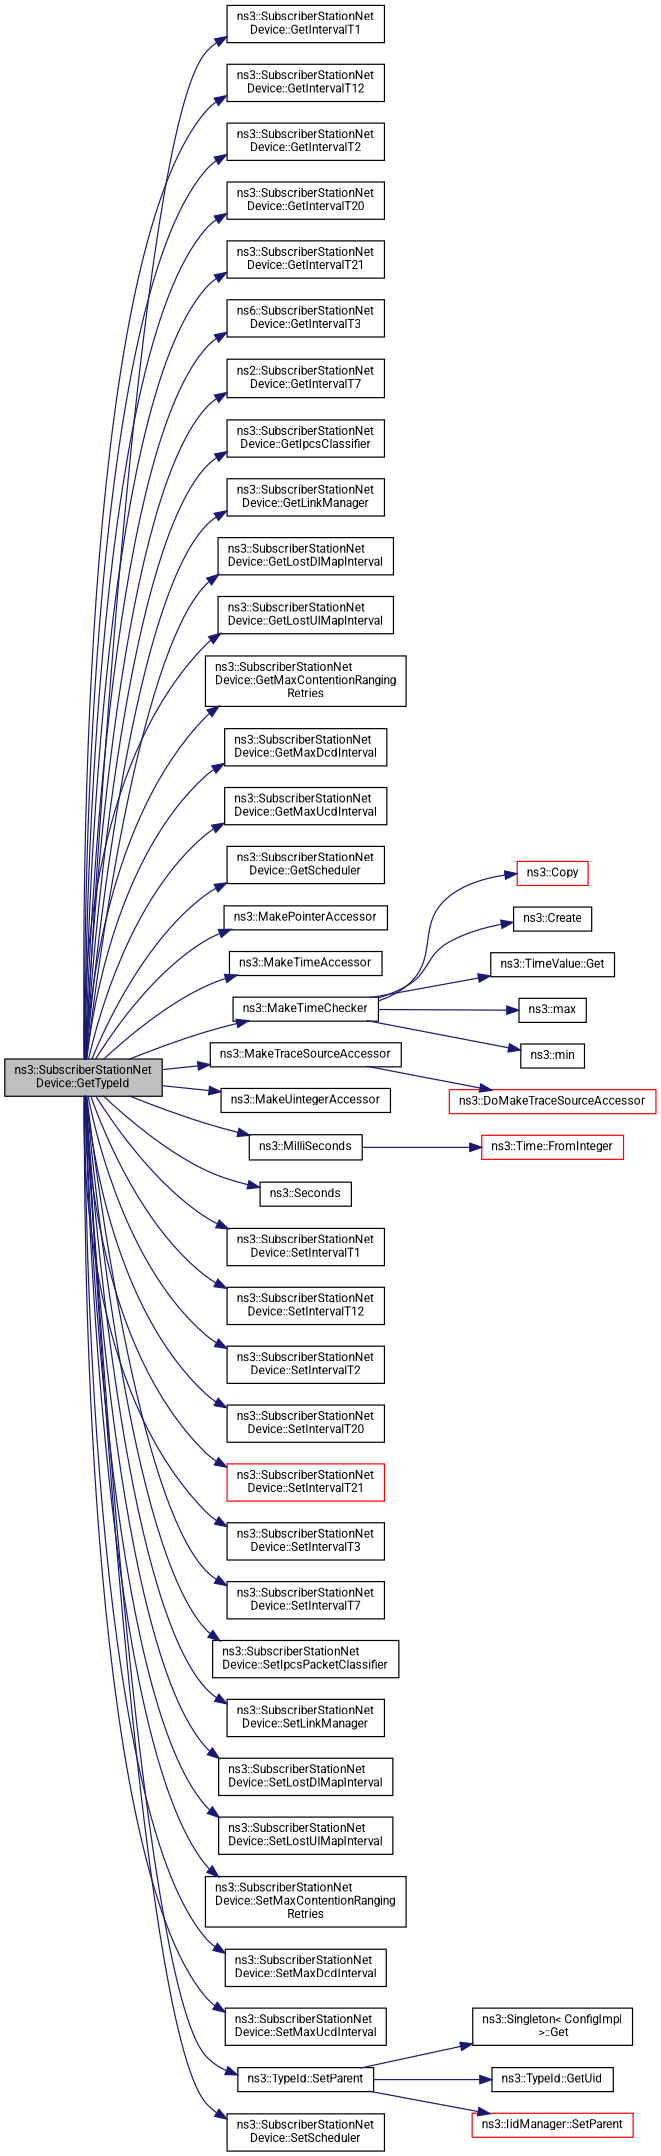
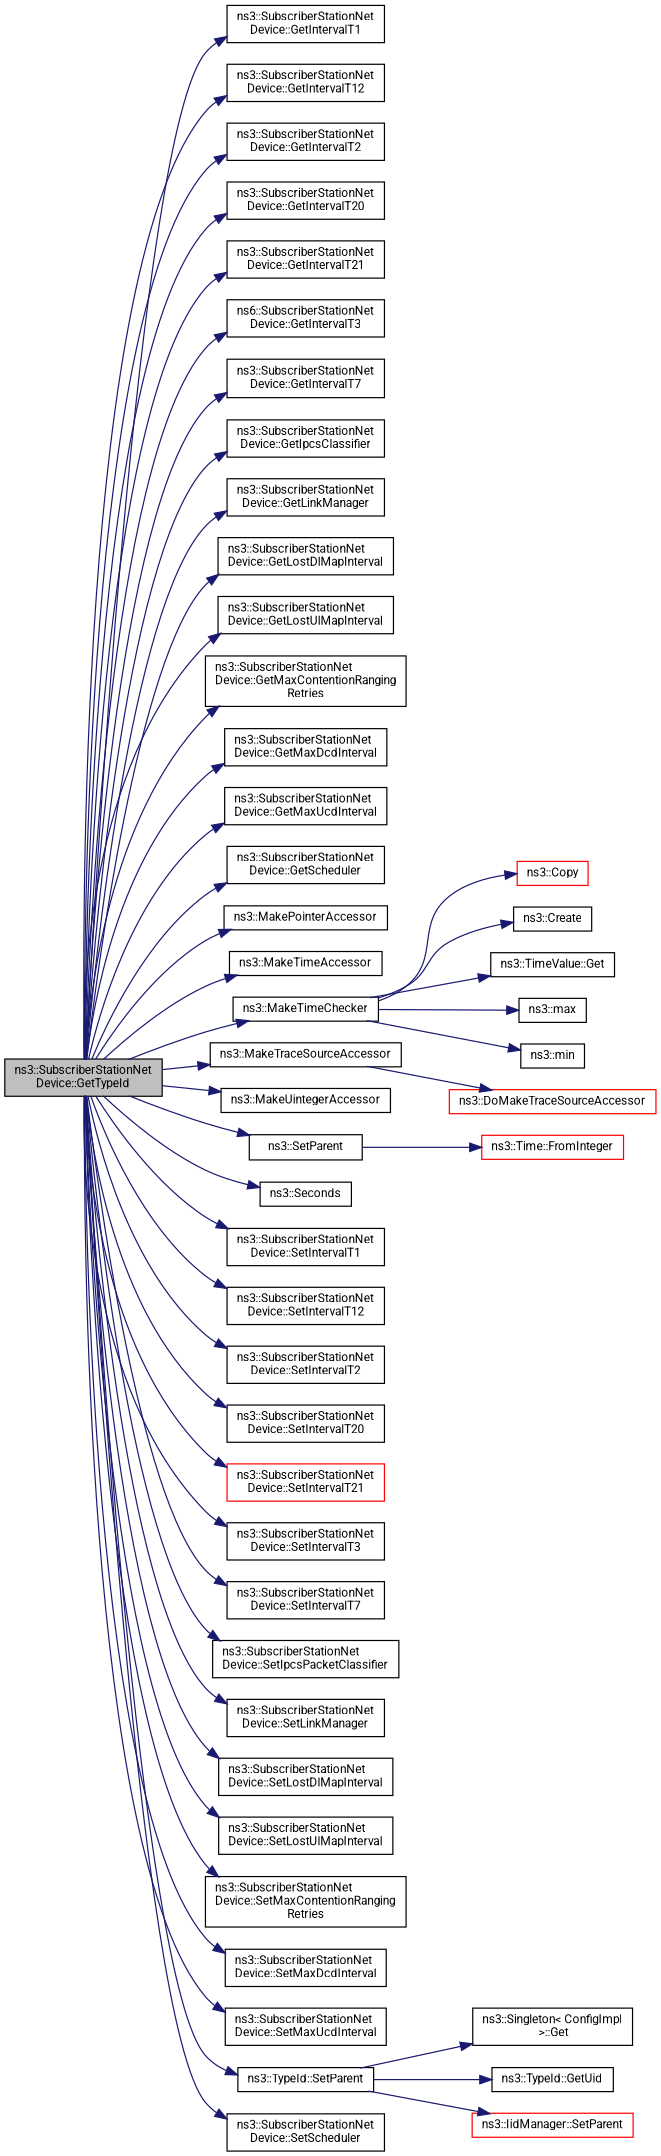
  digraph {
    fontname=Roboto
    rankdir=LR
    node [color=black fillcolor=white fontname=Roboto fontsize=10 shape=record style=filled]
    edge [color=midnightblue fontname=Roboto fontsize=10 labelfontname=Helvetica labelfontsize=10 style=solid]
    n1 [fillcolor=grey75 fontcolor=black height=0.2 label="ns3::SubscriberStationNet\lDevice::GetTypeId" width=0.4]
    n2 [height=0.2 label="ns3::SubscriberStationNet\lDevice::GetIntervalT1" width=0.4]
    n3 [height=0.2 label="ns3::SubscriberStationNet\lDevice::GetIntervalT12" width=0.4]
    n4 [height=0.2 label="ns3::SubscriberStationNet\lDevice::GetIntervalT2" width=0.4]
    n5 [height=0.2 label="ns3::SubscriberStationNet\lDevice::GetIntervalT20" width=0.4]
    n6 [height=0.2 label="ns3::SubscriberStationNet\lDevice::GetIntervalT21" width=0.4]
    n7 [height=0.2 label="ns6::SubscriberStationNet\lDevice::GetIntervalT3" width=0.4]
-   n8 [height=0.2 label="ns2::SubscriberStationNet\lDevice::GetIntervalT7" width=0.4]
+   n8 [height=0.2 label="ns3::SubscriberStationNet\lDevice::GetIntervalT7" width=0.4]
    n9 [height=0.2 label="ns3::SubscriberStationNet\lDevice::GetIpcsClassifier" width=0.4]
    n10 [height=0.2 label="ns3::SubscriberStationNet\lDevice::GetLinkManager" width=0.4]
    n11 [height=0.2 label="ns3::SubscriberStationNet\lDevice::GetLostDlMapInterval" width=0.4]
    n12 [height=0.2 label="ns3::SubscriberStationNet\lDevice::GetLostUlMapInterval" width=0.4]
    n13 [height=0.2 label="ns3::SubscriberStationNet\lDevice::GetMaxContentionRanging\lRetries" width=0.4]
    n14 [height=0.2 label="ns3::SubscriberStationNet\lDevice::GetMaxDcdInterval" width=0.4]
    n15 [height=0.2 label="ns3::SubscriberStationNet\lDevice::GetMaxUcdInterval" width=0.4]
    n16 [height=0.2 label="ns3::SubscriberStationNet\lDevice::GetScheduler" width=0.4]
    n17 [height=0.2 label="ns3::MakePointerAccessor" width=0.4]
    n18 [height=0.2 label="ns3::MakeTimeAccessor" width=0.4]
    n19 [height=0.2 label="ns3::MakeTimeChecker" width=0.4]
    n20 [height=0.2 label="ns3::MakeTraceSourceAccessor" width=0.4]
    n21 [height=0.2 label="ns3::MakeUintegerAccessor" width=0.4]
-   n22 [height=0.2 label="ns3::MilliSeconds" width=0.4]
+   n22 [height=0.2 label="ns3::SetParent" width=0.4]
    n23 [height=0.2 label="ns3::Seconds" width=0.4]
    n24 [height=0.2 label="ns3::SubscriberStationNet\lDevice::SetIntervalT1" width=0.4]
    n25 [height=0.2 label="ns3::SubscriberStationNet\lDevice::SetIntervalT12" width=0.4]
    n26 [height=0.2 label="ns3::SubscriberStationNet\lDevice::SetIntervalT2" width=0.4]
    n27 [height=0.2 label="ns3::SubscriberStationNet\lDevice::SetIntervalT20" width=0.4]
    n28 [color=red height=0.2 label="ns3::SubscriberStationNet\lDevice::SetIntervalT21" width=0.4]
    n29 [height=0.2 label="ns3::SubscriberStationNet\lDevice::SetIntervalT3" width=0.4]
    n30 [height=0.2 label="ns3::SubscriberStationNet\lDevice::SetIntervalT7" width=0.4]
    n31 [height=0.2 label="ns3::SubscriberStationNet\lDevice::SetIpcsPacketClassifier" width=0.4]
    n32 [height=0.2 label="ns3::SubscriberStationNet\lDevice::SetLinkManager" width=0.4]
    n33 [height=0.2 label="ns3::SubscriberStationNet\lDevice::SetLostDlMapInterval" width=0.4]
    n34 [height=0.2 label="ns3::SubscriberStationNet\lDevice::SetLostUlMapInterval" width=0.4]
    n35 [height=0.2 label="ns3::SubscriberStationNet\lDevice::SetMaxContentionRanging\lRetries" width=0.4]
    n36 [height=0.2 label="ns3::SubscriberStationNet\lDevice::SetMaxDcdInterval" width=0.4]
    n37 [height=0.2 label="ns3::SubscriberStationNet\lDevice::SetMaxUcdInterval" width=0.4]
    n38 [height=0.2 label="ns3::TypeId::SetParent" width=0.4]
    n39 [height=0.2 label="ns3::SubscriberStationNet\lDevice::SetScheduler" width=0.4]
    n40 [color=red height=0.2 label="ns3::Copy" width=0.4]
    n41 [height=0.2 label="ns3::Create" width=0.4]
    n42 [height=0.2 label="ns3::TimeValue::Get" width=0.4]
    n43 [height=0.2 label="ns3::max" width=0.4]
    n44 [height=0.2 label="ns3::min" width=0.4]
    n45 [color=red height=0.2 label="ns3::DoMakeTraceSourceAccessor" width=0.4]
    n46 [color=red height=0.2 label="ns3::Time::FromInteger" width=0.4]
    n47 [height=0.2 label="ns3::Singleton\< ConfigImpl\l \>::Get" width=0.4]
    n48 [height=0.2 label="ns3::TypeId::GetUid" width=0.4]
    n49 [color=red height=0.2 label="ns3::IidManager::SetParent" width=0.4]
    n1 -> n2
    n1 -> n3
    n1 -> n4
    n1 -> n5
    n1 -> n6
    n1 -> n7
    n1 -> n8
    n1 -> n9
    n1 -> n10
    n1 -> n11
    n1 -> n12
    n1 -> n13
    n1 -> n14
    n1 -> n15
    n1 -> n16
    n1 -> n17
    n1 -> n18
    n1 -> n19
    n1 -> n20
    n1 -> n21
    n1 -> n22
    n1 -> n23
    n1 -> n24
    n1 -> n25
    n1 -> n26
    n1 -> n27
    n1 -> n28
    n1 -> n29
    n1 -> n30
    n1 -> n31
    n1 -> n32
    n1 -> n33
    n1 -> n34
    n1 -> n35
    n1 -> n36
    n1 -> n37
    n1 -> n38
    n1 -> n39
    n19 -> n40
    n19 -> n41
    n19 -> n42
    n19 -> n43
    n19 -> n44
    n20 -> n45
    n22 -> n46
    n38 -> n47
    n38 -> n48
    n38 -> n49
  }
